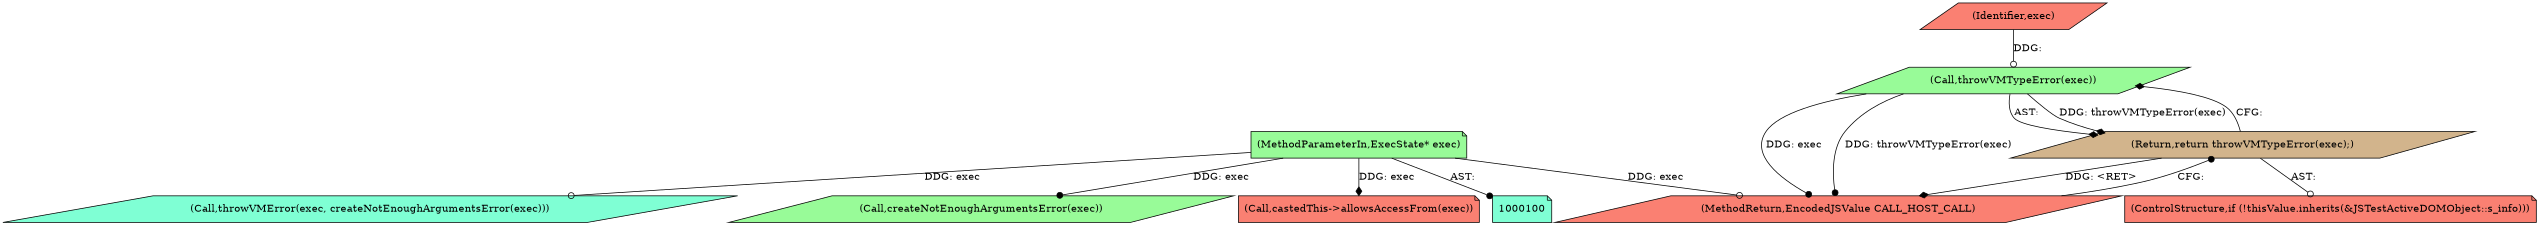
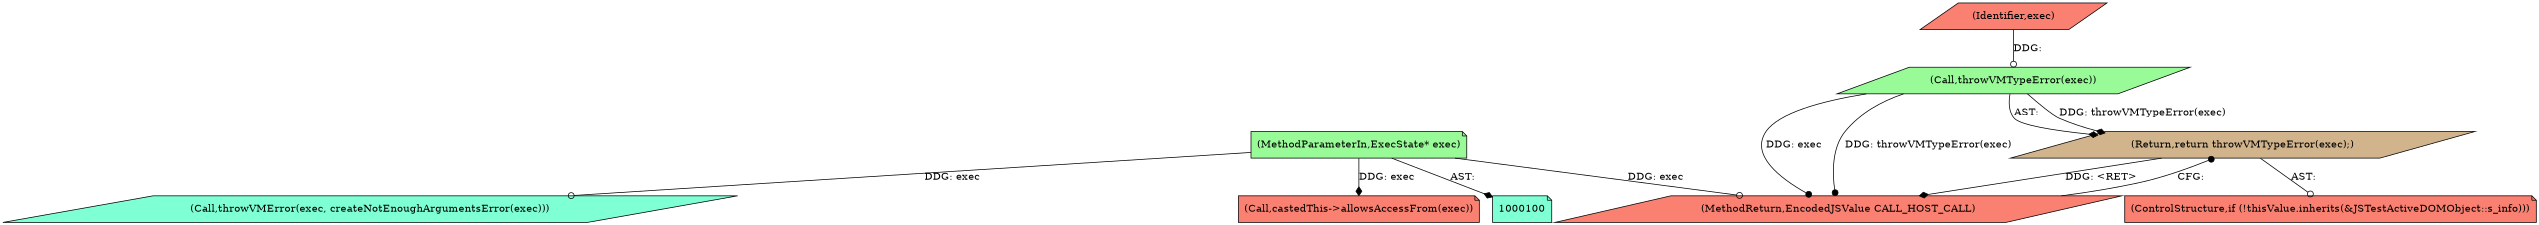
  digraph {
    node [fillcolor=salmon shape=parallelogram style=filled]
    edge [arrowhead=diamond]
    n1 [fillcolor=palegreen label="(Call,throwVMTypeError(exec))"]
    n2 [fillcolor=tan label="(Return,return throwVMTypeError(exec);)"]
    n3 [label="(MethodReturn,EncodedJSValue CALL_HOST_CALL)"]
    n4 [label="(ControlStructure,if (!thisValue.inherits(&JSTestActiveDOMObject::s_info)))" shape=note]
    n5 [label="(Identifier,exec)"]
    n6 [fillcolor=palegreen label="(MethodParameterIn,ExecState* exec)" shape=note]
    n7 [fillcolor=aquamarine label="(Call,throwVMError(exec, createNotEnoughArgumentsError(exec)))"]
-   n8 [fillcolor=palegreen label="(Call,createNotEnoughArgumentsError(exec))"]
    n9 [label="(Call,castedThis->allowsAccessFrom(exec))" shape=note]
    1000100 [fillcolor=aquamarine shape=note]
    n1 -> n2 [label="AST: "]
    n1 -> n2 [label="DDG: throwVMTypeError(exec)"]
    n1 -> n3 [arrowhead=dot label="DDG: exec"]
    n1 -> n3 [arrowhead=dot label="DDG: throwVMTypeError(exec)"]
-   n2 -> n1 [label="CFG: "]
    n2 -> n3 [label="DDG: <RET>"]
    n2 -> n4 [arrowhead=odot label="AST: "]
    n3 -> n2 [arrowhead=dot label="CFG: "]
    n5 -> n1 [arrowhead=odot label="DDG: "]
    n6 -> n3 [arrowhead=odot label="DDG: exec"]
    n6 -> n7 [arrowhead=odot label="DDG: exec"]
-   n6 -> n8 [arrowhead=dot label="DDG: exec"]
    n6 -> n9 [label="DDG: exec"]
-   n6 -> 1000100 [arrowhead=dot label="AST: "]
+   n6 -> 1000100 [label="AST: "]
  }
